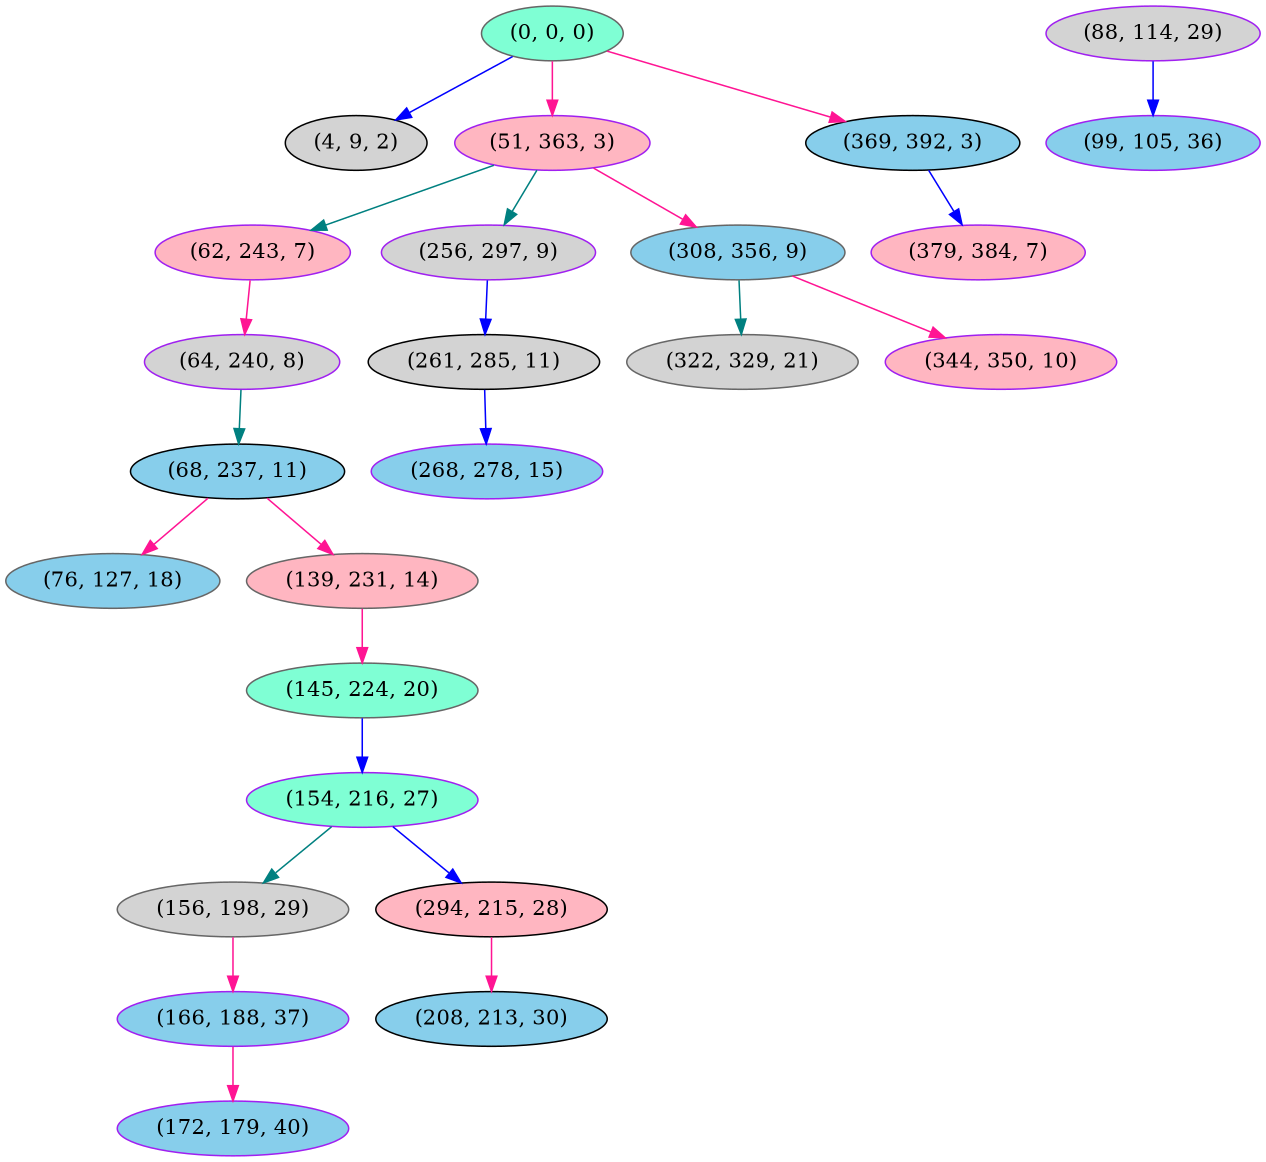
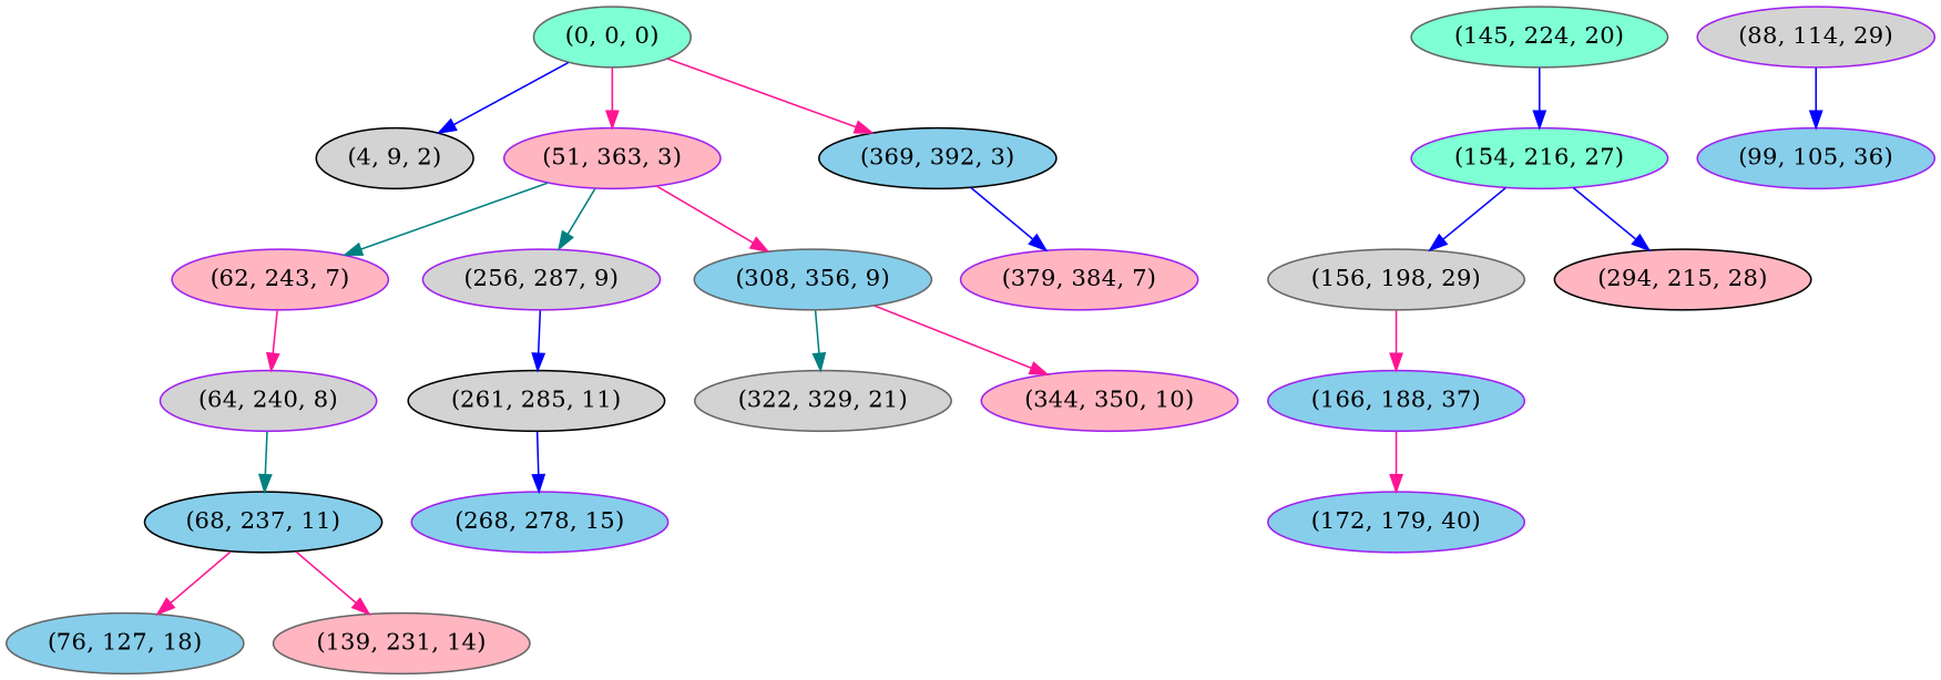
  digraph {
    node [color=purple fillcolor=skyblue style=filled]
    edge [color=deeppink]
    "(0, 0, 0)" [color=gray40 fillcolor=aquamarine]
    "(4, 9, 2)" [color=black fillcolor=lightgrey]
    "(51, 363, 3)" [fillcolor=lightpink]
    "(369, 392, 3)" [color=black]
    "(62, 243, 7)" [fillcolor=lightpink]
-   "(256, 287, 9)" [fillcolor=lightgrey label="(256, 297, 9)"]
+   "(256, 287, 9)" [fillcolor=lightgrey]
    "(308, 356, 9)" [color=gray40]
    "(379, 384, 7)" [fillcolor=lightpink]
    "(64, 240, 8)" [fillcolor=lightgrey]
    "(261, 285, 11)" [color=black fillcolor=lightgrey]
    "(322, 329, 21)" [color=gray40 fillcolor=lightgrey]
    "(344, 350, 10)" [fillcolor=lightpink]
    "(68, 237, 11)" [color=black]
    "(76, 127, 18)" [color=gray40]
    "(139, 231, 14)" [color=gray40 fillcolor=lightpink]
    "(145, 224, 20)" [color=gray40 fillcolor=aquamarine]
    "(88, 114, 29)" [fillcolor=lightgrey]
    "(99, 105, 36)"
    "(154, 216, 27)" [fillcolor=aquamarine]
    "(156, 198, 29)" [color=gray40 fillcolor=lightgrey]
    n21 [color=black fillcolor=lightpink label="(294, 215, 28)"]
    "(166, 188, 37)"
-   "(208, 213, 30)" [color=black]
    "(172, 179, 40)"
    "(268, 278, 15)"
    "(0, 0, 0)" -> "(4, 9, 2)" [color=blue]
    "(0, 0, 0)" -> "(51, 363, 3)"
    "(0, 0, 0)" -> "(369, 392, 3)"
    "(51, 363, 3)" -> "(62, 243, 7)" [color=teal]
    "(51, 363, 3)" -> "(256, 287, 9)" [color=teal]
    "(51, 363, 3)" -> "(308, 356, 9)"
    "(369, 392, 3)" -> "(379, 384, 7)" [color=blue]
    "(62, 243, 7)" -> "(64, 240, 8)"
    "(256, 287, 9)" -> "(261, 285, 11)" [color=blue]
    "(308, 356, 9)" -> "(322, 329, 21)" [color=teal]
    "(308, 356, 9)" -> "(344, 350, 10)"
    "(64, 240, 8)" -> "(68, 237, 11)" [color=teal]
    "(261, 285, 11)" -> "(268, 278, 15)" [color=blue]
    "(68, 237, 11)" -> "(76, 127, 18)"
    "(68, 237, 11)" -> "(139, 231, 14)"
-   "(139, 231, 14)" -> "(145, 224, 20)"
    "(145, 224, 20)" -> "(154, 216, 27)" [color=blue]
    "(88, 114, 29)" -> "(99, 105, 36)" [color=blue]
-   "(154, 216, 27)" -> "(156, 198, 29)" [color=teal]
+   "(154, 216, 27)" -> "(156, 198, 29)" [color=blue]
    "(154, 216, 27)" -> n21 [color=blue]
    "(156, 198, 29)" -> "(166, 188, 37)"
-   n21 -> "(208, 213, 30)"
    "(166, 188, 37)" -> "(172, 179, 40)"
  }
